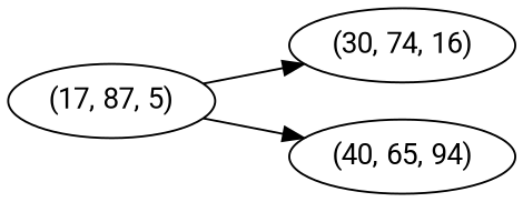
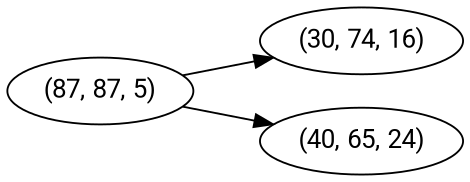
  digraph {
    fontname=Roboto
    rankdir=LR
    node [fontname=Roboto]
    edge [fontname=Roboto]
-   "(17, 87, 5)"
+   "(17, 87, 5)" [label="(87, 87, 5)"]
    "(30, 74, 16)"
-   "(40, 65, 24)" [label="(40, 65, 94)"]
+   "(40, 65, 24)"
    "(17, 87, 5)" -> "(30, 74, 16)"
    "(17, 87, 5)" -> "(40, 65, 24)"
  }
